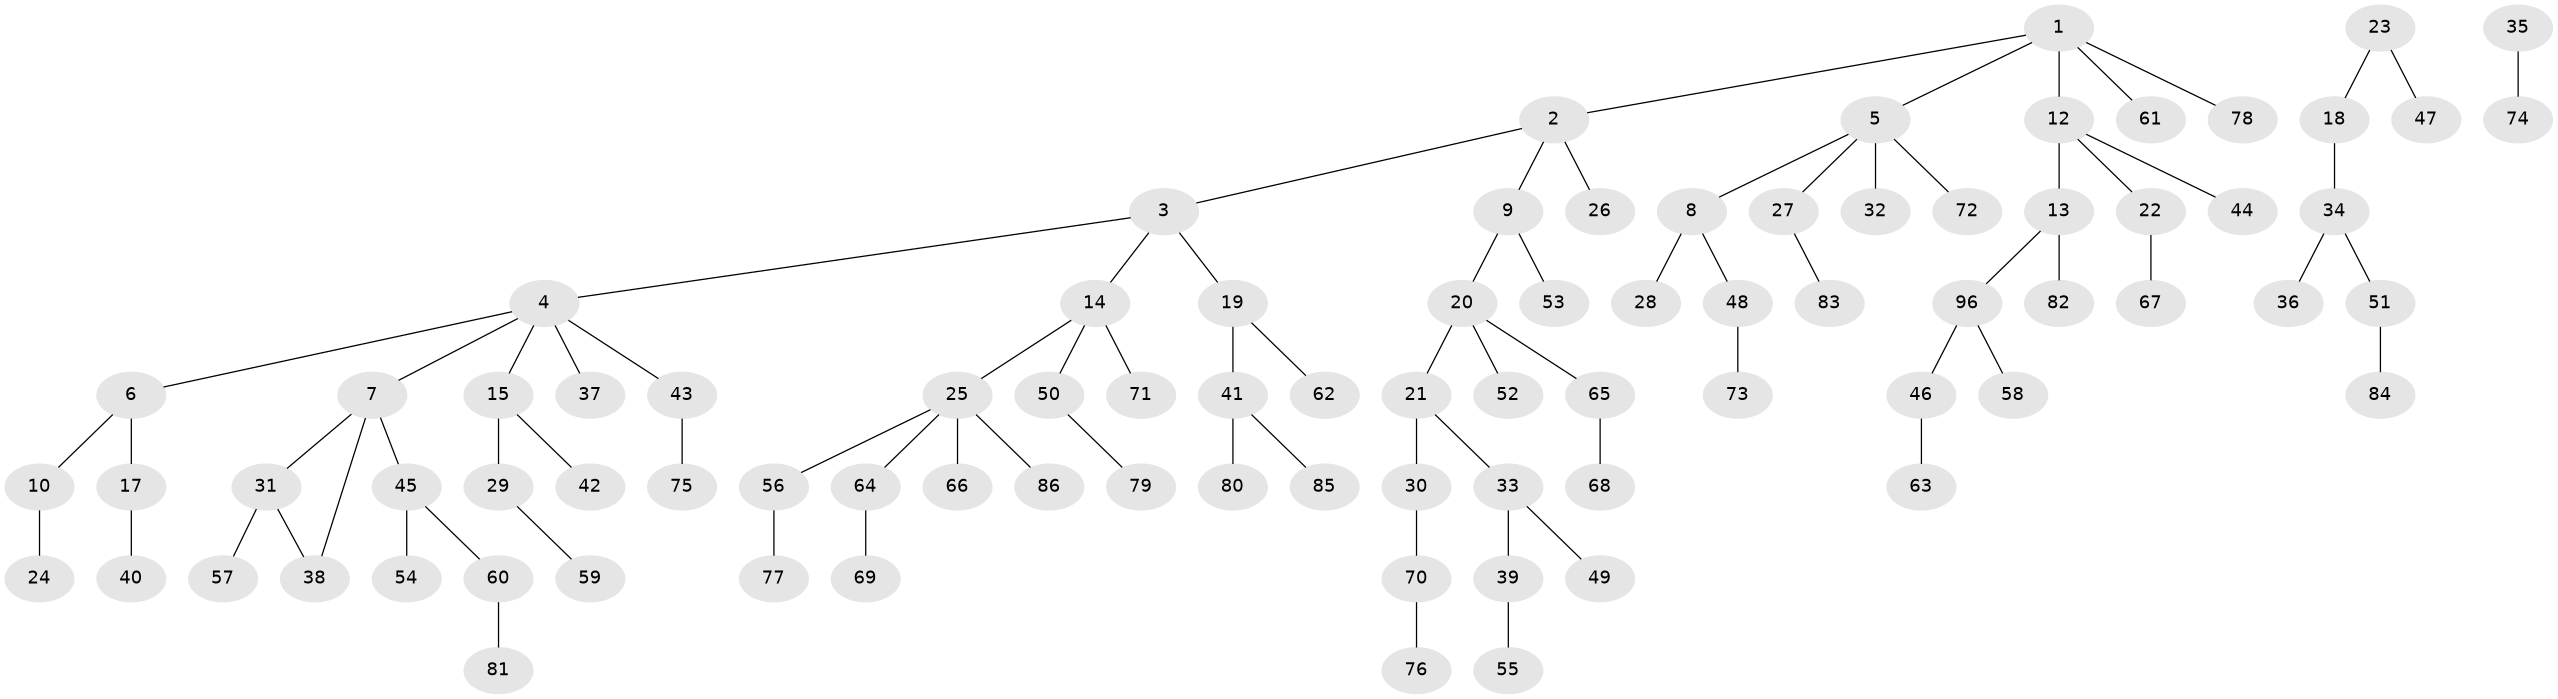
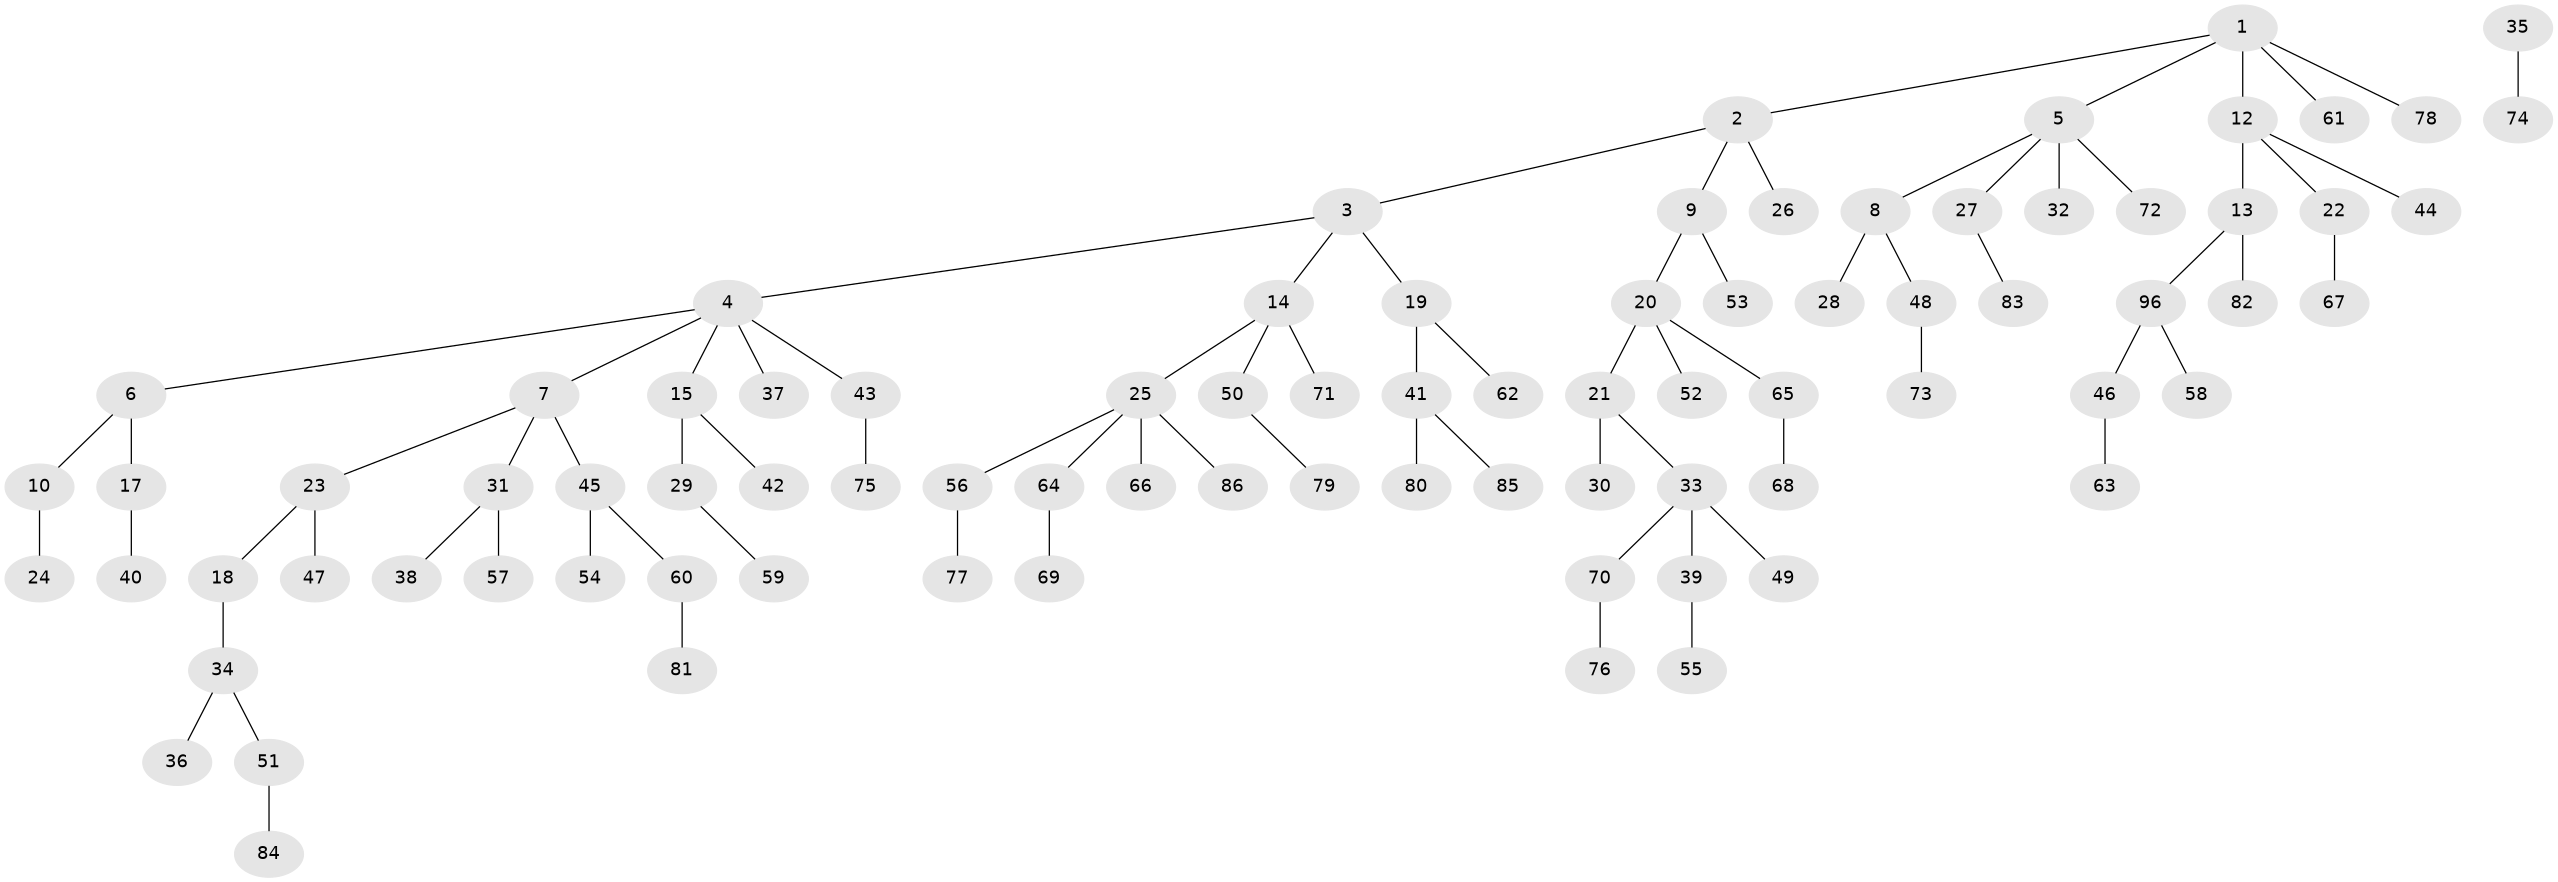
  graph {
    fontname="DejaVu Sans"
    node [color=gray90 fontname="DejaVu Sans" style=filled]
    edge [fontname="DejaVu Sans"]
    1
    2
    5
    12
    61
    78
    3
    9
    26
    8
    27
    32
    72
    13
    22
    44
    4
    14
    19
    20
    53
    6
    7
    15
    37
    43
    25
    50
    71
    41
    62
    10
    17
    23
    31
    45
    29
    42
    75
    28
    48
    83
    24
    40
    18
    34
    47
    38
    57
    54
    60
    73
    21
    52
    65
    35
    74
    n58 [label=96]
    82
    67
    46
    58
    56
    64
    66
    86
    79
    59
    63
    36
    51
    80
    85
    30
    33
    68
    70
    39
    49
    77
    69
    76
    55
    84
    81
    1 -- 2
    1 -- 5
    1 -- 12
    1 -- 61
    1 -- 78
    2 -- 3
    2 -- 9
    2 -- 26
    5 -- 8
    5 -- 27
    5 -- 32
    5 -- 72
    12 -- 13
    12 -- 22
    12 -- 44
    3 -- 4
    3 -- 14
    3 -- 19
    9 -- 20
    9 -- 53
    8 -- 28
    8 -- 48
    27 -- 83
    13 -- n58
    13 -- 82
    22 -- 67
    4 -- 6
    4 -- 7
    4 -- 15
    4 -- 37
    4 -- 43
    14 -- 25
    14 -- 50
    14 -- 71
    19 -- 41
    19 -- 62
    20 -- 21
    20 -- 52
    20 -- 65
    6 -- 10
    6 -- 17
-   7 -- 38
+   7 -- 23
    7 -- 31
    7 -- 45
    15 -- 29
    15 -- 42
    43 -- 75
    25 -- 56
    25 -- 64
    25 -- 66
    25 -- 86
    50 -- 79
    41 -- 80
    41 -- 85
    10 -- 24
    17 -- 40
    23 -- 18
    23 -- 47
    31 -- 38
    31 -- 57
    45 -- 54
    45 -- 60
    29 -- 59
    48 -- 73
    18 -- 34
    34 -- 36
    34 -- 51
    60 -- 81
    21 -- 30
    21 -- 33
    65 -- 68
    35 -- 74
    n58 -- 46
    n58 -- 58
    46 -- 63
    56 -- 77
    64 -- 69
    51 -- 84
-   30 -- 70
+   33 -- 70
    33 -- 39
    33 -- 49
    70 -- 76
    39 -- 55
  }
